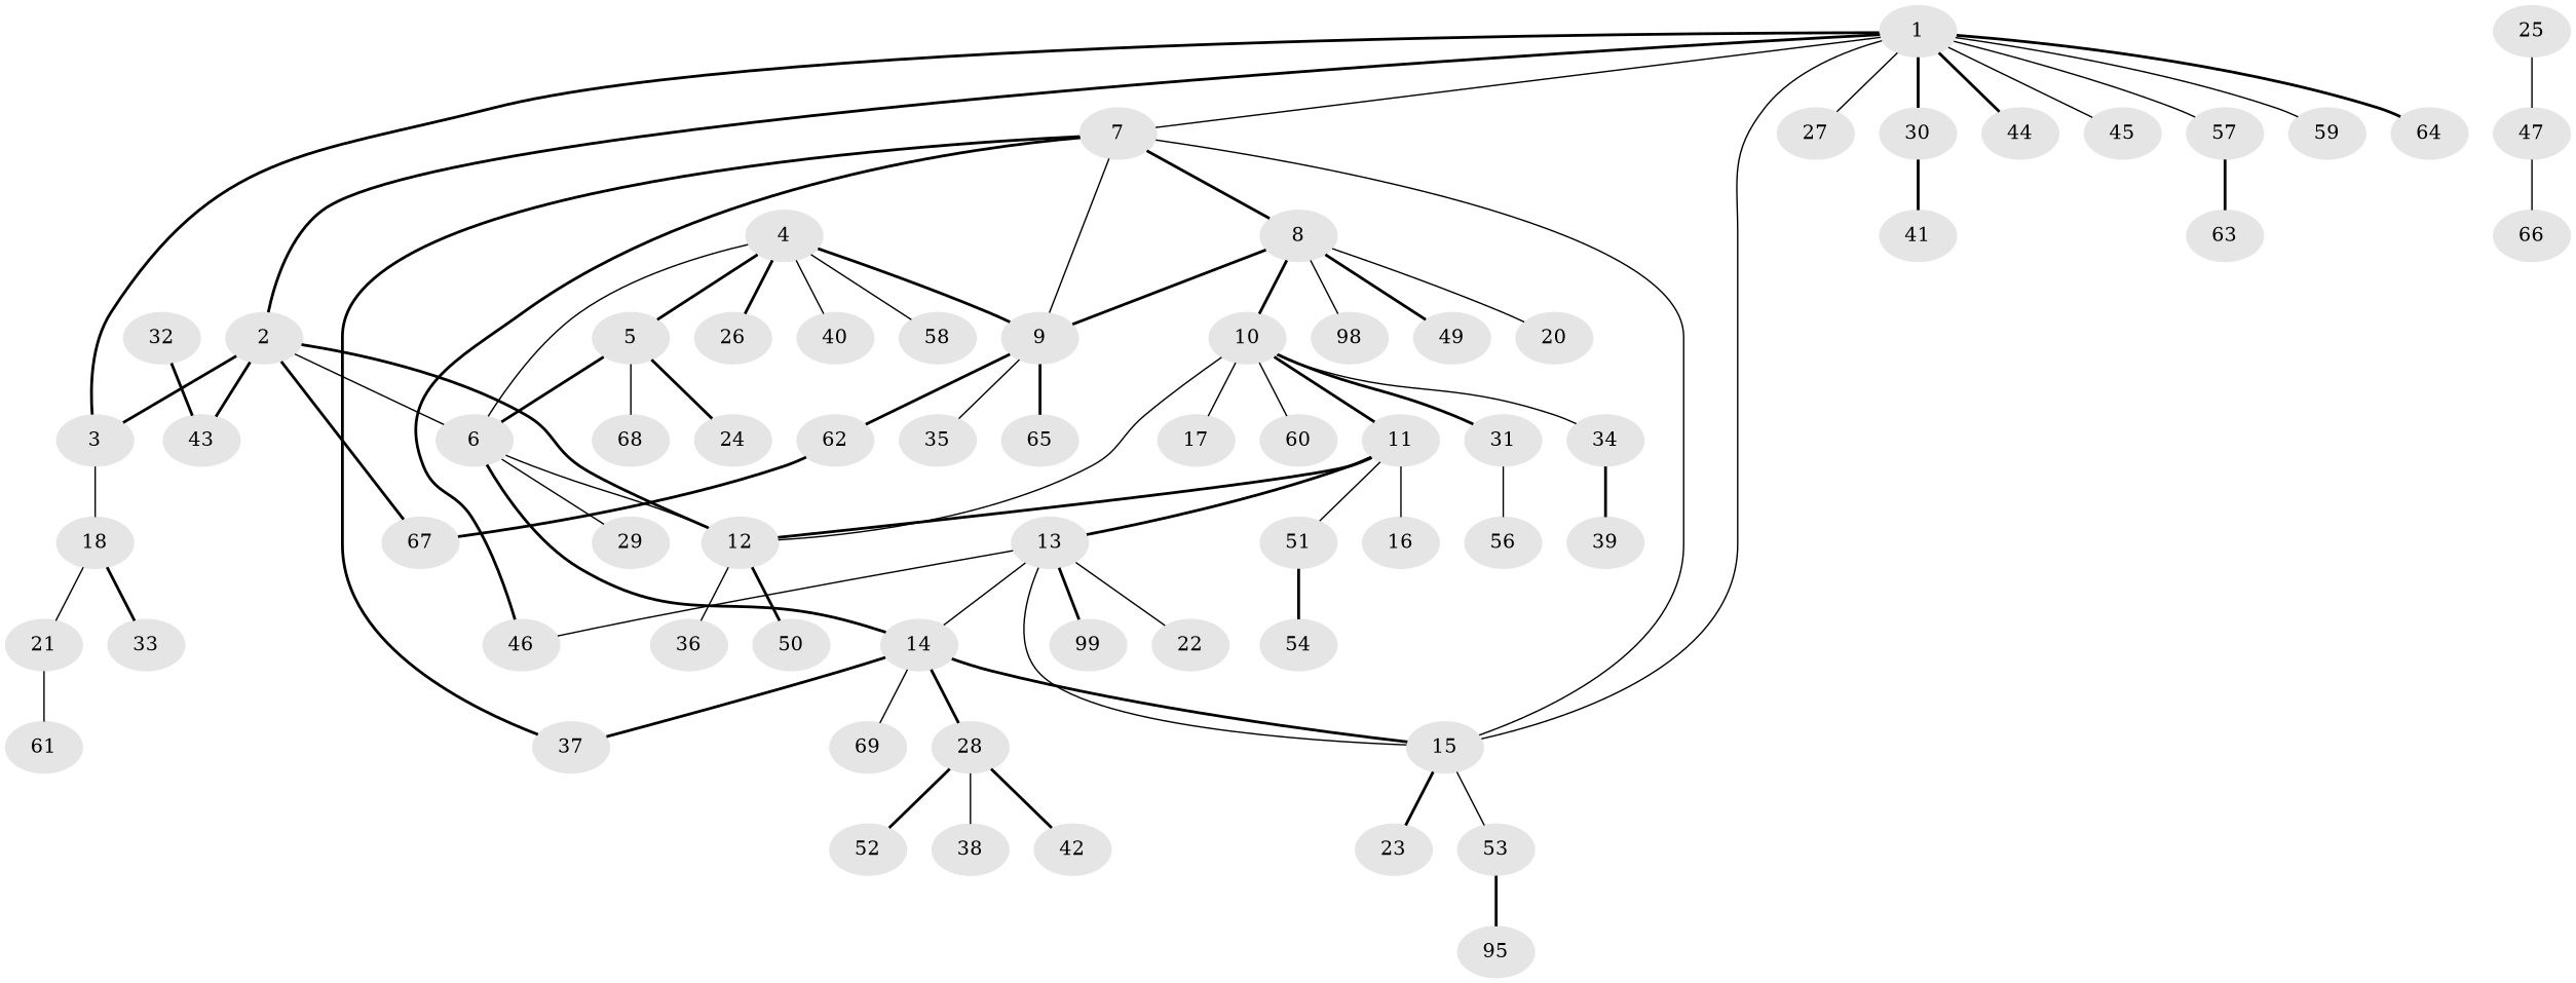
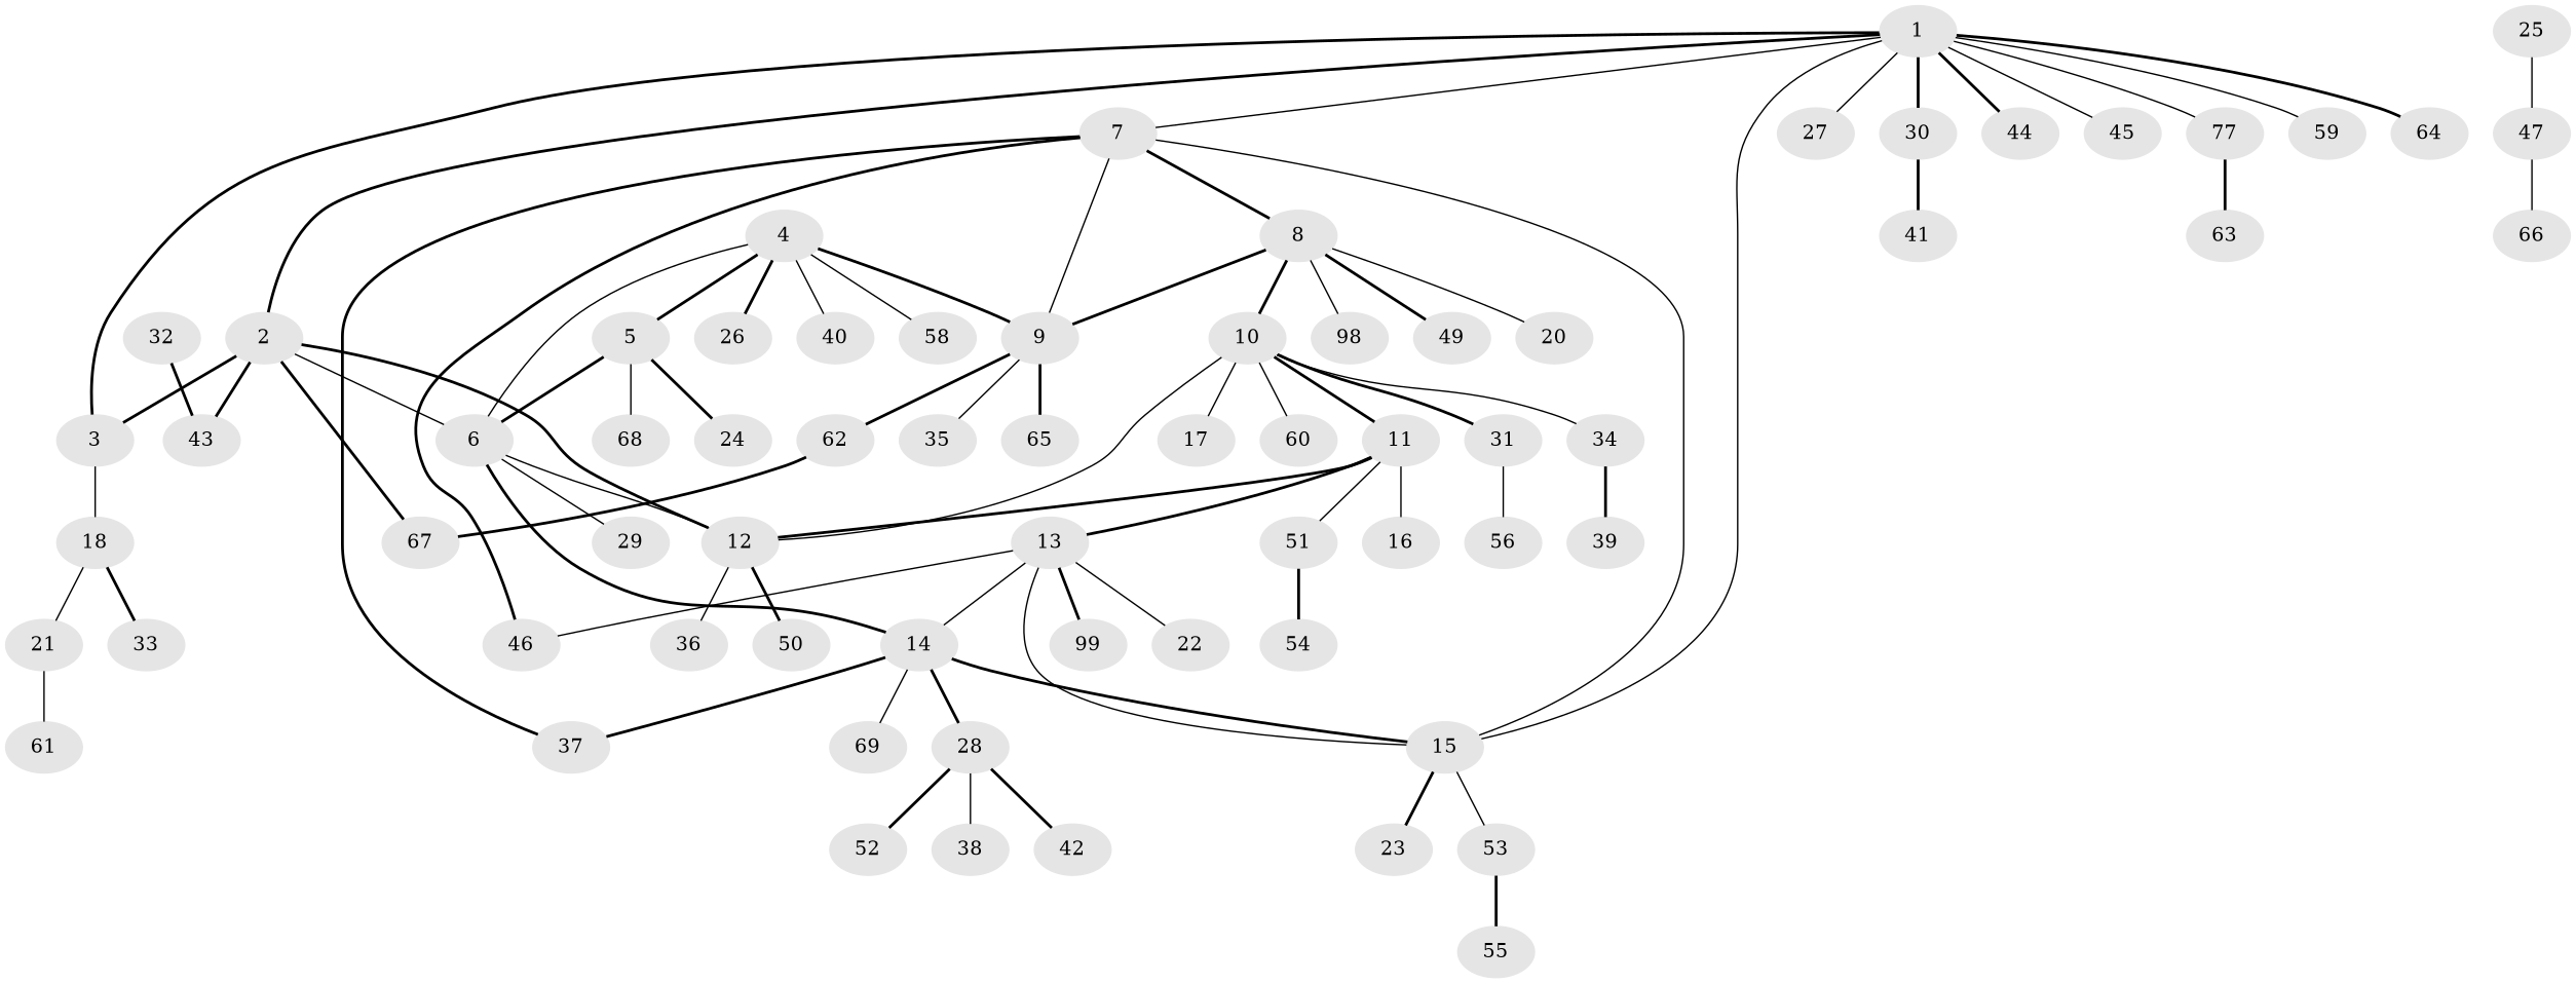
  graph {
    node [color=gray90 style=filled]
    edge [style=bold]
    1
    2
    3
    7
    15
    27
    30
    44
    45
-   57
+   57 [label=77]
    59
    64
    6
    12
    43
    67
    18
    9
    8
    37
    46
    23
    53
    41
    63
    14
    29
    36
    50
    21
    33
    4
    5
    26
    40
    58
    24
    68
    35
    62
    65
    25
    47
    28
    69
    10
    20
    n48 [label=98]
    49
    11
    17
    31
    34
    60
    32
    13
    16
    51
    56
    39
    n61 [label=99]
    22
    54
    38
    42
    52
-   55 [label=95]
+   55
    61
    66
    1 -- 2
    1 -- 3
    1 -- 7 [style=solid]
    1 -- 15 [style=solid]
    1 -- 27 [style=solid]
    1 -- 30
    1 -- 44
    1 -- 45 [style=solid]
    1 -- 57 [style=solid]
    1 -- 59 [style=solid]
    1 -- 64
    2 -- 3
    2 -- 6 [style=solid]
    2 -- 12
    2 -- 43
    2 -- 67
    3 -- 18 [style=solid]
    7 -- 15 [style=solid]
    7 -- 9 [style=solid]
    7 -- 8
    7 -- 37
    7 -- 46
    15 -- 23
    15 -- 53 [style=solid]
    30 -- 41
    57 -- 63
    6 -- 12 [style=solid]
    6 -- 14
    6 -- 29 [style=solid]
    12 -- 36 [style=solid]
    12 -- 50
    18 -- 21 [style=solid]
    18 -- 33
    9 -- 35 [style=solid]
    9 -- 62
    9 -- 65
    8 -- 9
    8 -- 10
    8 -- 20 [style=solid]
    8 -- n48 [style=solid]
    8 -- 49
    53 -- 55
    14 -- 15
    14 -- 37
    14 -- 28
    14 -- 69 [style=solid]
    21 -- 61 [style=solid]
    4 -- 6 [style=solid]
    4 -- 9
    4 -- 5
    4 -- 26
    4 -- 40 [style=solid]
    4 -- 58 [style=solid]
    5 -- 6
    5 -- 24
    5 -- 68 [style=solid]
    62 -- 67
    25 -- 47 [style=solid]
    47 -- 66 [style=solid]
    28 -- 38 [style=solid]
    28 -- 42
    28 -- 52
    10 -- 12 [style=solid]
    10 -- 11
    10 -- 17 [style=solid]
    10 -- 31
    10 -- 34 [style=solid]
    10 -- 60 [style=solid]
    11 -- 12
    11 -- 13
    11 -- 16 [style=solid]
    11 -- 51 [style=solid]
    31 -- 56 [style=solid]
    34 -- 39
    32 -- 43
    13 -- 15 [style=solid]
    13 -- 46 [style=solid]
    13 -- 14 [style=solid]
    13 -- n61
    13 -- 22 [style=solid]
    51 -- 54
  }
